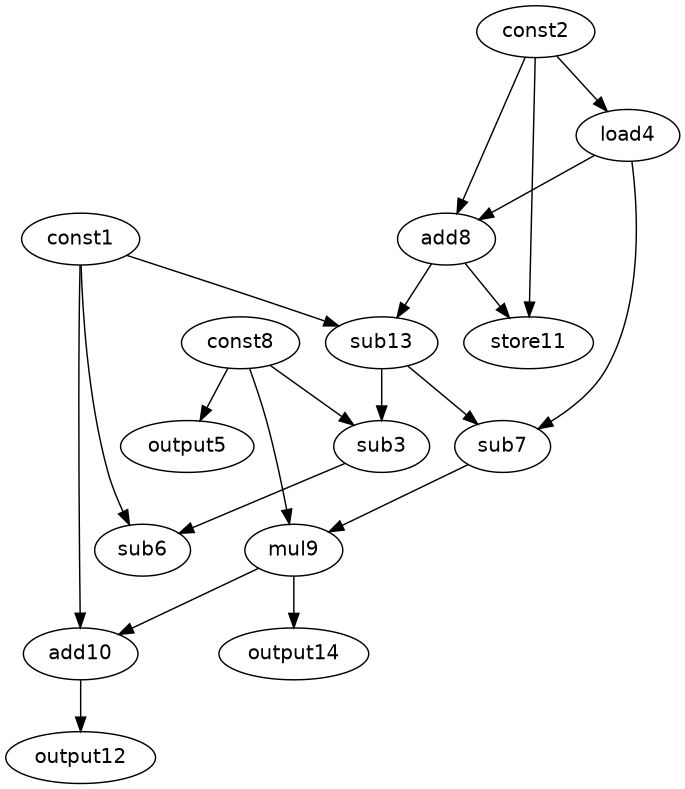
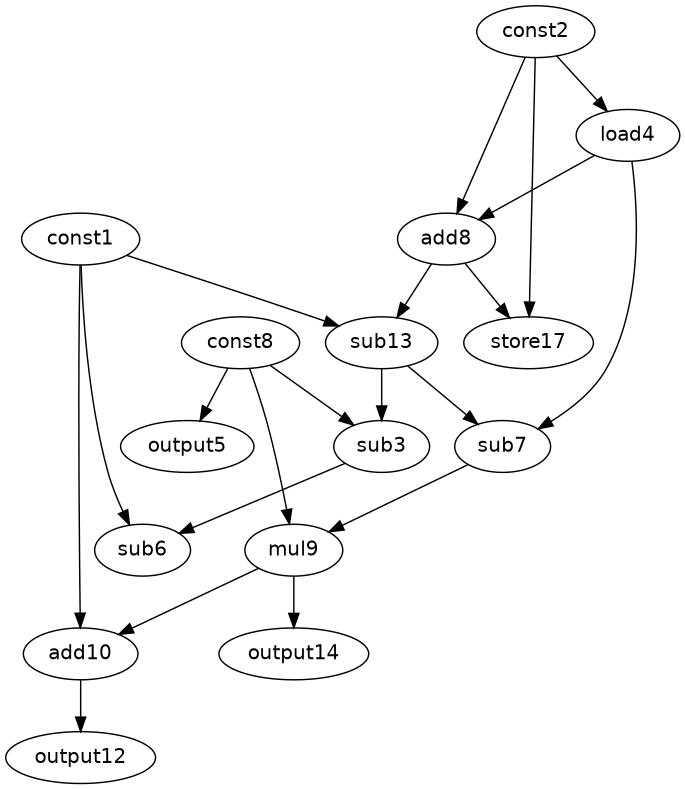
  digraph {
    fontname="DejaVu Sans"
    node [fontname="DejaVu Sans" opcode=sub]
    edge [fontname="DejaVu Sans" operand=0]
    n1 [label=const8 opcode=const]
    sub3
    output5 [opcode=output]
    mul9 [opcode=mul]
    sub6
    add10 [opcode=add]
    output14 [opcode=output]
    const1 [opcode=const]
    sub13
    output12 [opcode=output]
    sub7
    const2 [opcode=const]
    load4 [opcode=load]
    add8 [opcode=add]
-   store11 [opcode=store]
+   store11 [opcode=store label=store17]
    n1 -> sub3
    n1 -> output5
    n1 -> mul9 [operand=1]
    sub3 -> sub6 [operand=1]
    mul9 -> add10
    mul9 -> output14
    add10 -> output12
    const1 -> sub6
    const1 -> add10 [operand=1]
    const1 -> sub13 [operand=1]
    sub13 -> sub3 [operand=1]
    sub13 -> sub7 [operand=1]
    sub7 -> mul9
    const2 -> load4
    const2 -> add8
    const2 -> store11 [operand=1]
    load4 -> sub7
    load4 -> add8 [operand=1]
    add8 -> sub13
    add8 -> store11
  }
